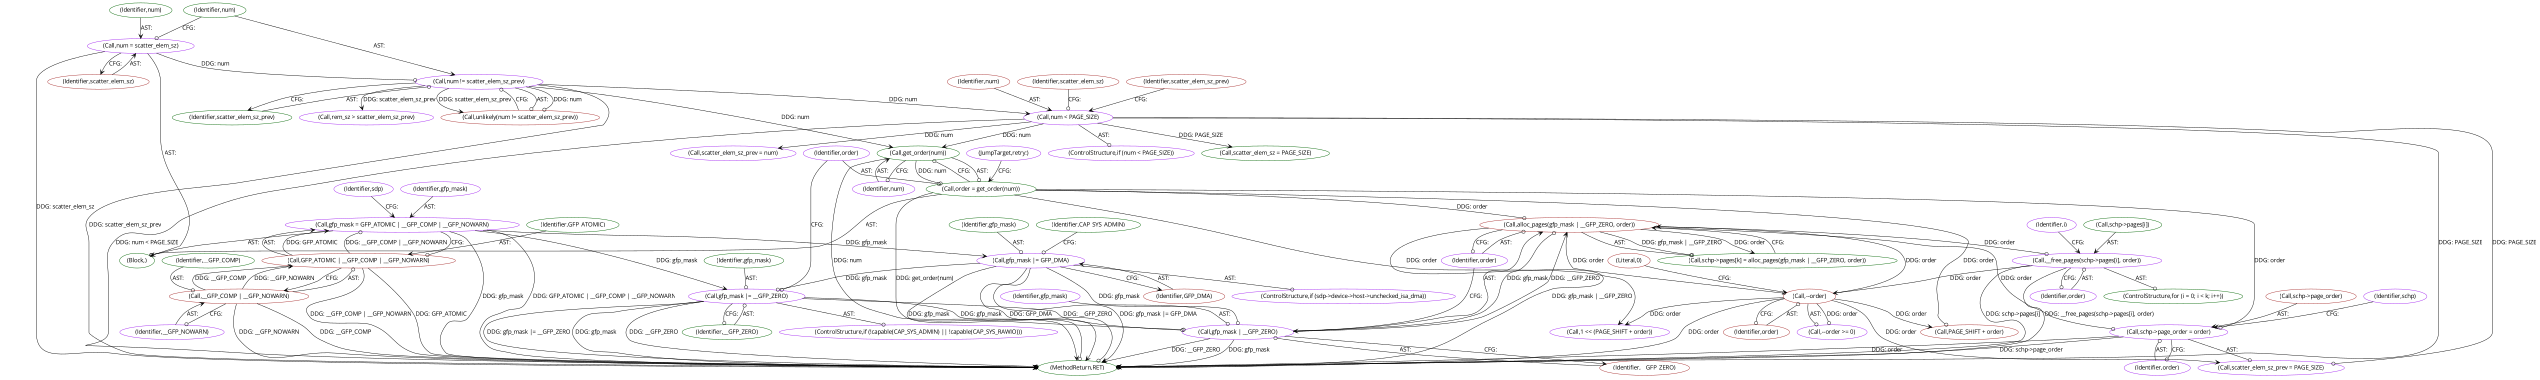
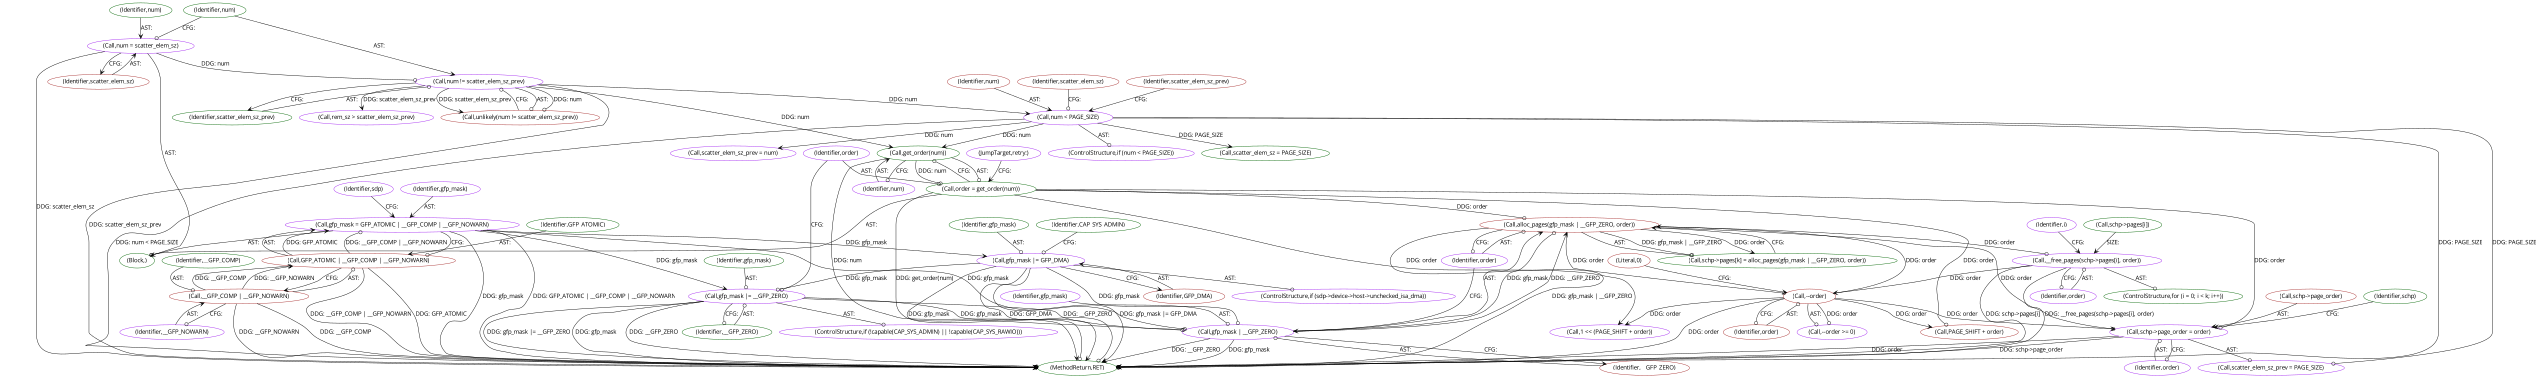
  digraph {
    fontname="Open Sans"
    node [color=purple fontname="Open Sans"]
    edge [arrowhead=odot fontname="Open Sans"]
    n1 [label="(Call,schp->page_order = order)"]
    n2 [label="(Identifier,order)"]
    n3 [color=darkgreen label="(MethodReturn,RET)"]
    n4 [label="(Call,scatter_elem_sz_prev = PAGE_SIZE)"]
    n5 [color=darkgreen label="(Block,)"]
    n6 [color=brown label="(Call,alloc_pages(gfp_mask | __GFP_ZERO, order))"]
    n7 [color=brown label="(Call,--order)"]
    n8 [label="(Call,__free_pages(schp->pages[i], order))"]
    n9 [color=darkgreen label="(Call,schp->pages[k] = alloc_pages(gfp_mask | __GFP_ZERO, order))"]
    n10 [label="(Identifier,order)"]
    n11 [label="(Call,1 << (PAGE_SHIFT + order))"]
    n12 [color=brown label="(Identifier,order)"]
    n13 [color=brown label="(Call,PAGE_SHIFT + order)"]
    n14 [label="(Call,--order >= 0)"]
    n15 [color=darkgreen label="(ControlStructure,for (i = 0; i < k; i++))"]
    n16 [label="(Identifier,order)"]
    n17 [label="(Call,gfp_mask | __GFP_ZERO)"]
    n18 [color=brown label="(Identifier,__GFP_ZERO)"]
    n19 [label="(Call,gfp_mask |= __GFP_ZERO)"]
    n20 [label="(ControlStructure,if (!capable(CAP_SYS_ADMIN) || !capable(CAP_SYS_RAWIO)))"]
    n21 [color=darkgreen label="(Identifier,__GFP_ZERO)"]
    n22 [label="(Call,gfp_mask = GFP_ATOMIC | __GFP_COMP | __GFP_NOWARN)"]
    n23 [color=brown label="(Call,GFP_ATOMIC | __GFP_COMP | __GFP_NOWARN)"]
    n24 [label="(Call,gfp_mask |= GFP_DMA)"]
    n25 [color=brown label="(Call,__GFP_COMP | __GFP_NOWARN)"]
    n26 [color=brown label="(Identifier,GFP_DMA)"]
    n27 [label="(ControlStructure,if (sdp->device->host->unchecked_isa_dma))"]
    n28 [label="(Identifier,__GFP_NOWARN)"]
    n29 [color=darkgreen label="(Call,order = get_order(num))"]
    n30 [color=darkgreen label="(Call,get_order(num))"]
    n31 [label="(Identifier,num)"]
    n32 [label="(Call,num != scatter_elem_sz_prev)"]
    n33 [label="(Call,num < PAGE_SIZE)"]
    n34 [color=brown label="(Call,unlikely(num != scatter_elem_sz_prev))"]
    n35 [color=darkgreen label="(Identifier,scatter_elem_sz_prev)"]
    n36 [label="(Call,rem_sz > scatter_elem_sz_prev)"]
    n37 [label="(Call,scatter_elem_sz_prev = num)"]
    n38 [label="(ControlStructure,if (num < PAGE_SIZE))"]
    n39 [color=darkgreen label="(Call,scatter_elem_sz = PAGE_SIZE)"]
    n40 [label="(Call,num = scatter_elem_sz)"]
    n41 [color=brown label="(Identifier,scatter_elem_sz)"]
    n42 [color=darkgreen label="(Identifier,num)"]
    n43 [label="(Identifier,order)"]
    n44 [color=darkgreen label="(Identifier,__GFP_COMP)"]
    n45 [color=darkgreen label="(Identifier,gfp_mask)"]
    n46 [color=darkgreen label="(Identifier,GFP_ATOMIC)"]
    n47 [color=brown label="(Literal,0)"]
    n48 [label="(Identifier,i)"]
    n49 [color=brown label="(Identifier,scatter_elem_sz)"]
    n50 [color=darkgreen label="(Identifier,CAP_SYS_ADMIN)"]
    n51 [label="(Identifier,gfp_mask)"]
    n52 [label="(JumpTarget,retry:)"]
    n53 [label="(Identifier,sdp)"]
    n54 [color=darkgreen label="(Identifier,num)"]
-   n55 [label="(Identifier,schp)"]
+   n55 [color=darkgreen label="(Identifier,schp)"]
    n56 [color=darkgreen label="(Identifier,gfp_mask)"]
    n57 [color=brown label="(Identifier,scatter_elem_sz_prev)"]
    n58 [color=brown label="(Call,schp->page_order)"]
    n59 [label="(Identifier,gfp_mask)"]
    n60 [color=brown label="(Identifier,num)"]
    n61 [color=darkgreen label="(Call,schp->pages[i])"]
    n1 -> n2 [label="CFG: "]
    n1 -> n3 [label="DDG: order"]
    n1 -> n3 [label="DDG: schp->page_order"]
    n1 -> n4 [label="AST: "]
    n2 -> n1 [label="AST: "]
    n6 -> n1 [label="DDG: order"]
    n6 -> n3 [label="DDG: gfp_mask | __GFP_ZERO"]
    n6 -> n7 [label="DDG: order"]
    n6 -> n8 [label="DDG: order"]
    n6 -> n9 [label="AST: "]
    n6 -> n9 [label="DDG: gfp_mask | __GFP_ZERO"]
    n6 -> n9 [arrowhead=vee label="DDG: order"]
    n6 -> n10 [label="CFG: "]
-   n7 -> n4 [arrowhead=vee label="DDG: order"]
+   n7 -> n1 [arrowhead=vee label="DDG: order"]
    n7 -> n3 [label="DDG: order"]
    n7 -> n6 [arrowhead=vee label="DDG: order"]
    n7 -> n11 [arrowhead=vee label="DDG: order"]
    n7 -> n12 [label="CFG: "]
    n7 -> n13 [arrowhead=vee label="DDG: order"]
    n7 -> n14 [label="AST: "]
    n7 -> n14 [label="DDG: order"]
    n8 -> n3 [label="DDG: schp->pages[i]"]
    n8 -> n3 [arrowhead=vee label="DDG: __free_pages(schp->pages[i], order)"]
    n8 -> n7 [arrowhead=vee label="DDG: order"]
    n8 -> n15 [label="AST: "]
    n8 -> n16 [label="CFG: "]
    n9 -> n6 [arrowhead=vee label="CFG: "]
    n10 -> n6 [label="AST: "]
    n10 -> n17 [arrowhead=vee label="CFG: "]
    n12 -> n7 [label="AST: "]
    n16 -> n8 [label="AST: "]
    n17 -> n3 [arrowhead=vee label="DDG: __GFP_ZERO"]
    n17 -> n3 [arrowhead=vee label="DDG: gfp_mask"]
    n17 -> n6 [arrowhead=vee label="AST: "]
    n17 -> n6 [label="DDG: gfp_mask"]
    n17 -> n6 [arrowhead=vee label="DDG: __GFP_ZERO"]
    n17 -> n18 [arrowhead=vee label="CFG: "]
    n18 -> n17 [label="AST: "]
    n19 -> n3 [arrowhead=vee label="DDG: gfp_mask"]
    n19 -> n3 [label="DDG: __GFP_ZERO"]
    n19 -> n3 [label="DDG: gfp_mask |= __GFP_ZERO"]
    n19 -> n17 [label="DDG: gfp_mask"]
    n19 -> n17 [label="DDG: __GFP_ZERO"]
    n19 -> n20 [label="AST: "]
    n19 -> n21 [label="CFG: "]
    n21 -> n19 [label="AST: "]
    n22 -> n3 [arrowhead=vee label="DDG: gfp_mask"]
    n22 -> n3 [label="DDG: GFP_ATOMIC | __GFP_COMP | __GFP_NOWARN"]
    n22 -> n5 [label="AST: "]
+   n22 -> n17 [label="DDG: gfp_mask"]
    n22 -> n19 [arrowhead=vee label="DDG: gfp_mask"]
    n22 -> n23 [label="CFG: "]
    n22 -> n24 [arrowhead=vee label="DDG: gfp_mask"]
    n23 -> n3 [arrowhead=vee label="DDG: __GFP_COMP | __GFP_NOWARN"]
    n23 -> n3 [label="DDG: GFP_ATOMIC"]
    n23 -> n22 [arrowhead=vee label="AST: "]
    n23 -> n22 [arrowhead=vee label="DDG: GFP_ATOMIC"]
    n23 -> n22 [label="DDG: __GFP_COMP | __GFP_NOWARN"]
    n23 -> n25 [arrowhead=vee label="CFG: "]
    n24 -> n3 [label="DDG: GFP_DMA"]
    n24 -> n3 [arrowhead=vee label="DDG: gfp_mask |= GFP_DMA"]
    n24 -> n3 [arrowhead=vee label="DDG: gfp_mask"]
    n24 -> n17 [label="DDG: gfp_mask"]
    n24 -> n19 [label="DDG: gfp_mask"]
    n24 -> n26 [arrowhead=vee label="CFG: "]
    n24 -> n27 [label="AST: "]
    n25 -> n3 [label="DDG: __GFP_COMP"]
    n25 -> n3 [label="DDG: __GFP_NOWARN"]
    n25 -> n23 [label="AST: "]
    n25 -> n23 [label="DDG: __GFP_COMP"]
    n25 -> n23 [arrowhead=vee label="DDG: __GFP_NOWARN"]
    n25 -> n28 [label="CFG: "]
    n26 -> n24 [arrowhead=vee label="AST: "]
    n28 -> n25 [arrowhead=vee label="AST: "]
    n29 -> n1 [label="DDG: order"]
    n29 -> n3 [label="DDG: get_order(num)"]
    n29 -> n5 [label="AST: "]
    n29 -> n6 [label="DDG: order"]
    n29 -> n11 [arrowhead=vee label="DDG: order"]
    n29 -> n13 [label="DDG: order"]
    n29 -> n30 [label="CFG: "]
    n30 -> n3 [arrowhead=vee label="DDG: num"]
    n30 -> n29 [label="AST: "]
    n30 -> n29 [label="DDG: num"]
    n30 -> n31 [label="CFG: "]
    n31 -> n30 [arrowhead=vee label="AST: "]
    n32 -> n3 [arrowhead=vee label="DDG: scatter_elem_sz_prev"]
    n32 -> n30 [arrowhead=vee label="DDG: num"]
    n32 -> n33 [arrowhead=vee label="DDG: num"]
    n32 -> n34 [label="AST: "]
    n32 -> n34 [label="DDG: num"]
    n32 -> n34 [arrowhead=vee label="DDG: scatter_elem_sz_prev"]
    n32 -> n35 [arrowhead=vee label="CFG: "]
    n32 -> n36 [arrowhead=vee label="DDG: scatter_elem_sz_prev"]
    n33 -> n3 [label="DDG: num < PAGE_SIZE"]
    n33 -> n3 [arrowhead=vee label="DDG: PAGE_SIZE"]
    n33 -> n4 [label="DDG: PAGE_SIZE"]
    n33 -> n30 [arrowhead=vee label="DDG: num"]
    n33 -> n37 [arrowhead=vee label="DDG: num"]
    n33 -> n38 [label="AST: "]
    n33 -> n39 [arrowhead=vee label="DDG: PAGE_SIZE"]
    n34 -> n32 [label="CFG: "]
    n35 -> n32 [label="AST: "]
    n40 -> n3 [label="DDG: scatter_elem_sz"]
    n40 -> n5 [arrowhead=vee label="AST: "]
    n40 -> n32 [label="DDG: num"]
    n40 -> n41 [arrowhead=vee label="CFG: "]
    n41 -> n40 [arrowhead=vee label="AST: "]
    n42 -> n32 [arrowhead=vee label="AST: "]
    n42 -> n40 [label="CFG: "]
    n43 -> n19 [label="CFG: "]
    n43 -> n29 [label="AST: "]
    n44 -> n25 [label="AST: "]
    n45 -> n19 [label="AST: "]
    n46 -> n23 [arrowhead=vee label="AST: "]
    n47 -> n7 [arrowhead=vee label="CFG: "]
    n48 -> n8 [arrowhead=vee label="CFG: "]
    n49 -> n33 [label="CFG: "]
    n50 -> n24 [label="CFG: "]
    n51 -> n17 [label="AST: "]
    n52 -> n29 [arrowhead=vee label="CFG: "]
    n53 -> n22 [arrowhead=vee label="CFG: "]
    n54 -> n40 [arrowhead=vee label="AST: "]
    n55 -> n1 [arrowhead=vee label="CFG: "]
    n56 -> n24 [label="AST: "]
    n57 -> n33 [arrowhead=vee label="CFG: "]
    n58 -> n1 [arrowhead=vee label="AST: "]
    n59 -> n22 [arrowhead=vee label="AST: "]
    n60 -> n33 [arrowhead=vee label="AST: "]
-   n61 -> n8 [arrowhead=vee label="AST: "]
+   n61 -> n8 [arrowhead=vee label="SIZE: "]
  }
